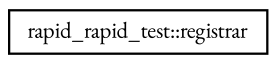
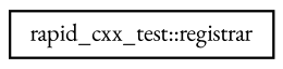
  digraph {
    rankdir=LR
    fontname="EB Garamond"
-   n1 [color=black fillcolor=white fontname="EB Garamond" fontsize=10 height=0.2 label="rapid_rapid_test::registrar" shape=record style=filled width=0.4]
+   n1 [color=black fillcolor=white fontname="EB Garamond" fontsize=10 height=0.2 label="rapid_cxx_test::registrar" shape=record style=filled width=0.4]
  }
